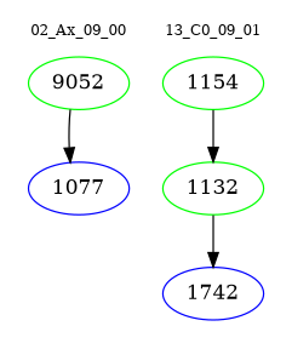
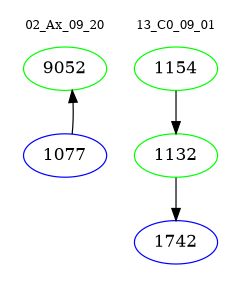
  digraph {
    node [color=green]
    edge [color=black]
    n1 [label=9052]
    n2 [color=blue label=1077]
    n3 [label=1154]
    n4 [label=1132]
    n5 [color=blue label=1742]
    subgraph cluster_1 {
      color=white
      fontsize=10
-     label="02_Ax_09_00"
+     label="02_Ax_09_20"
      n1
      n2
    }
    subgraph cluster_2 {
      color=white
      fontsize=10
      label="13_C0_09_01"
      n3
      n4
      n5
    }
-   n1 -> n2
+   n2 -> n1
    n3 -> n4
    n4 -> n5
  }
